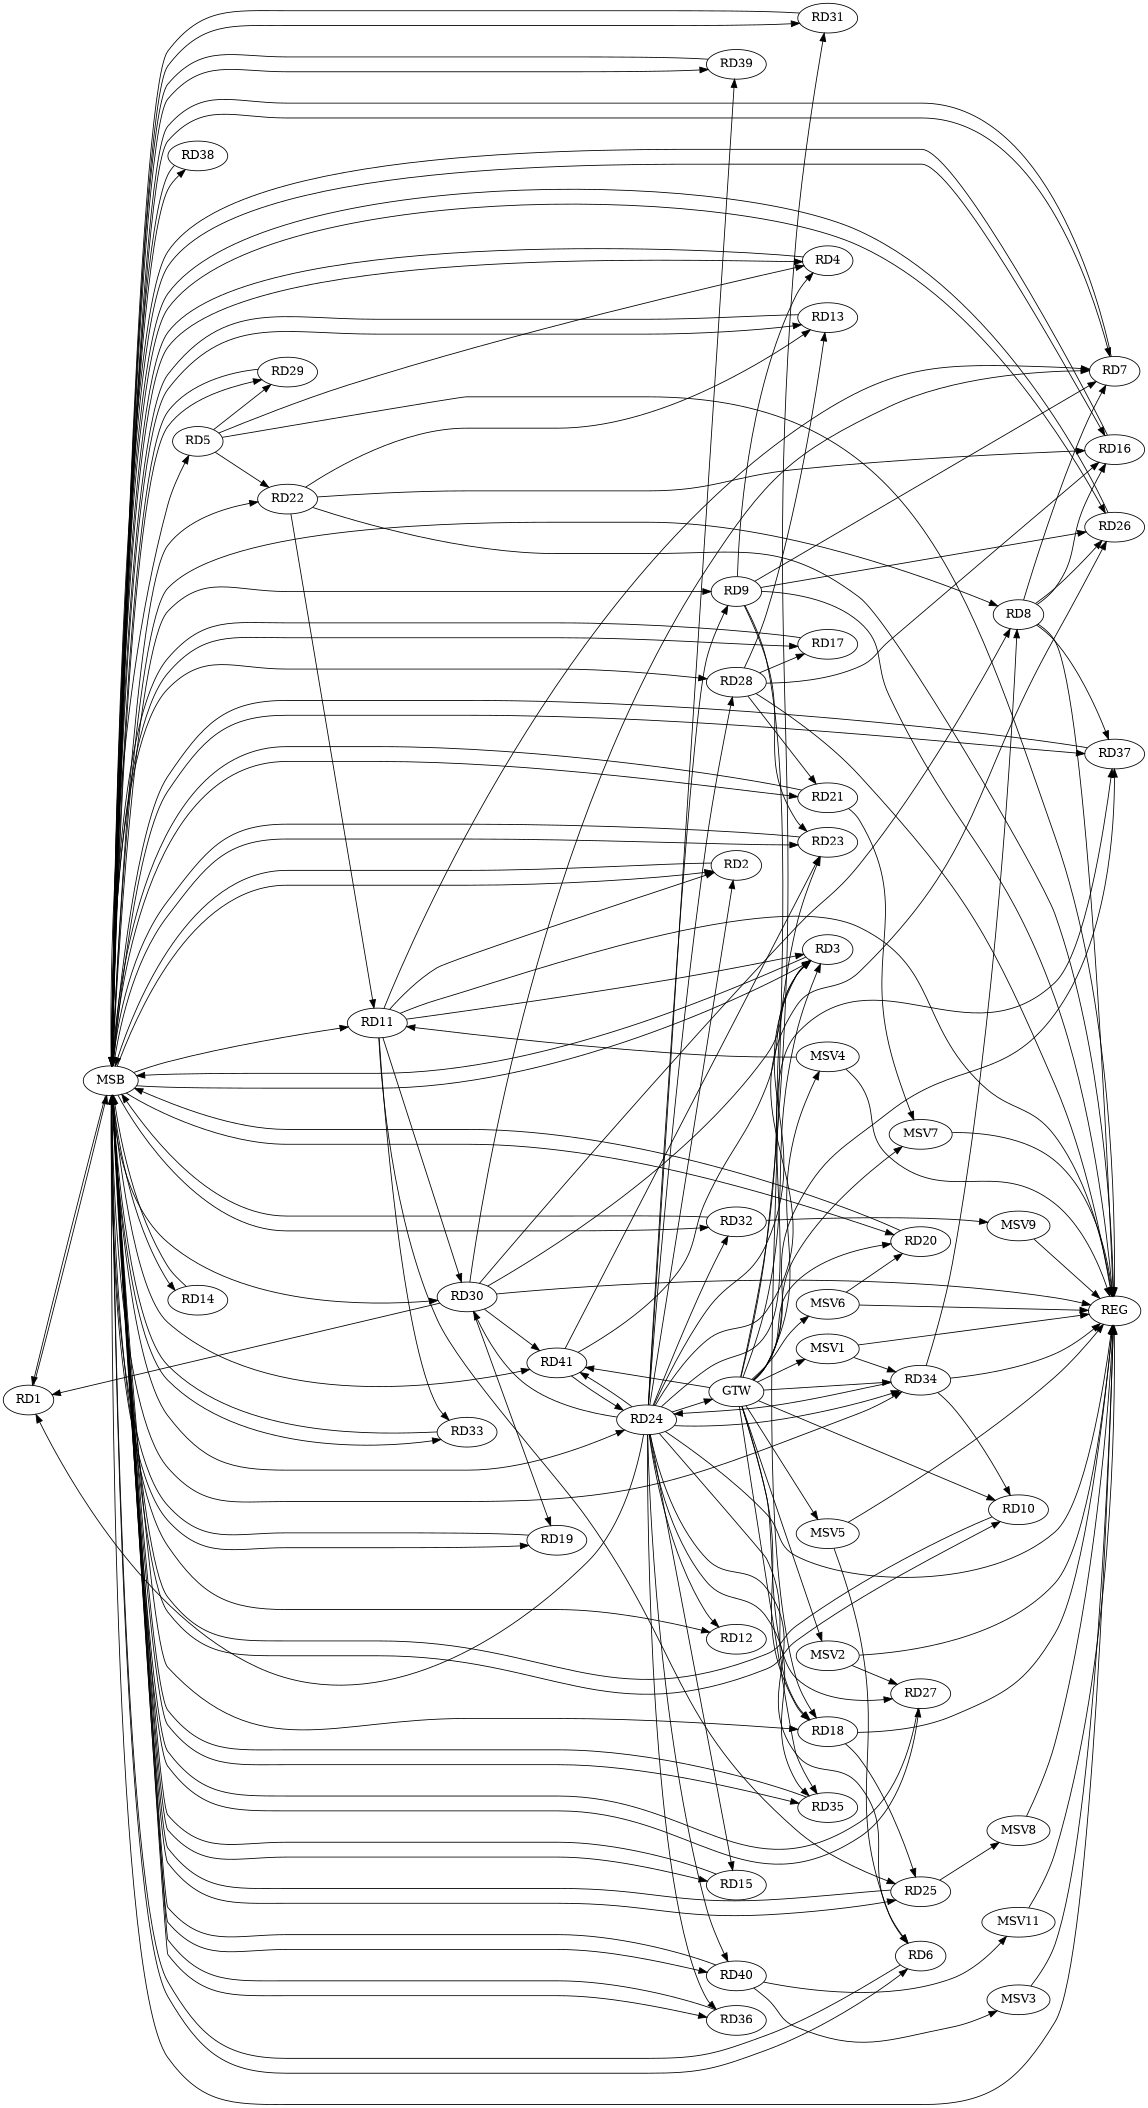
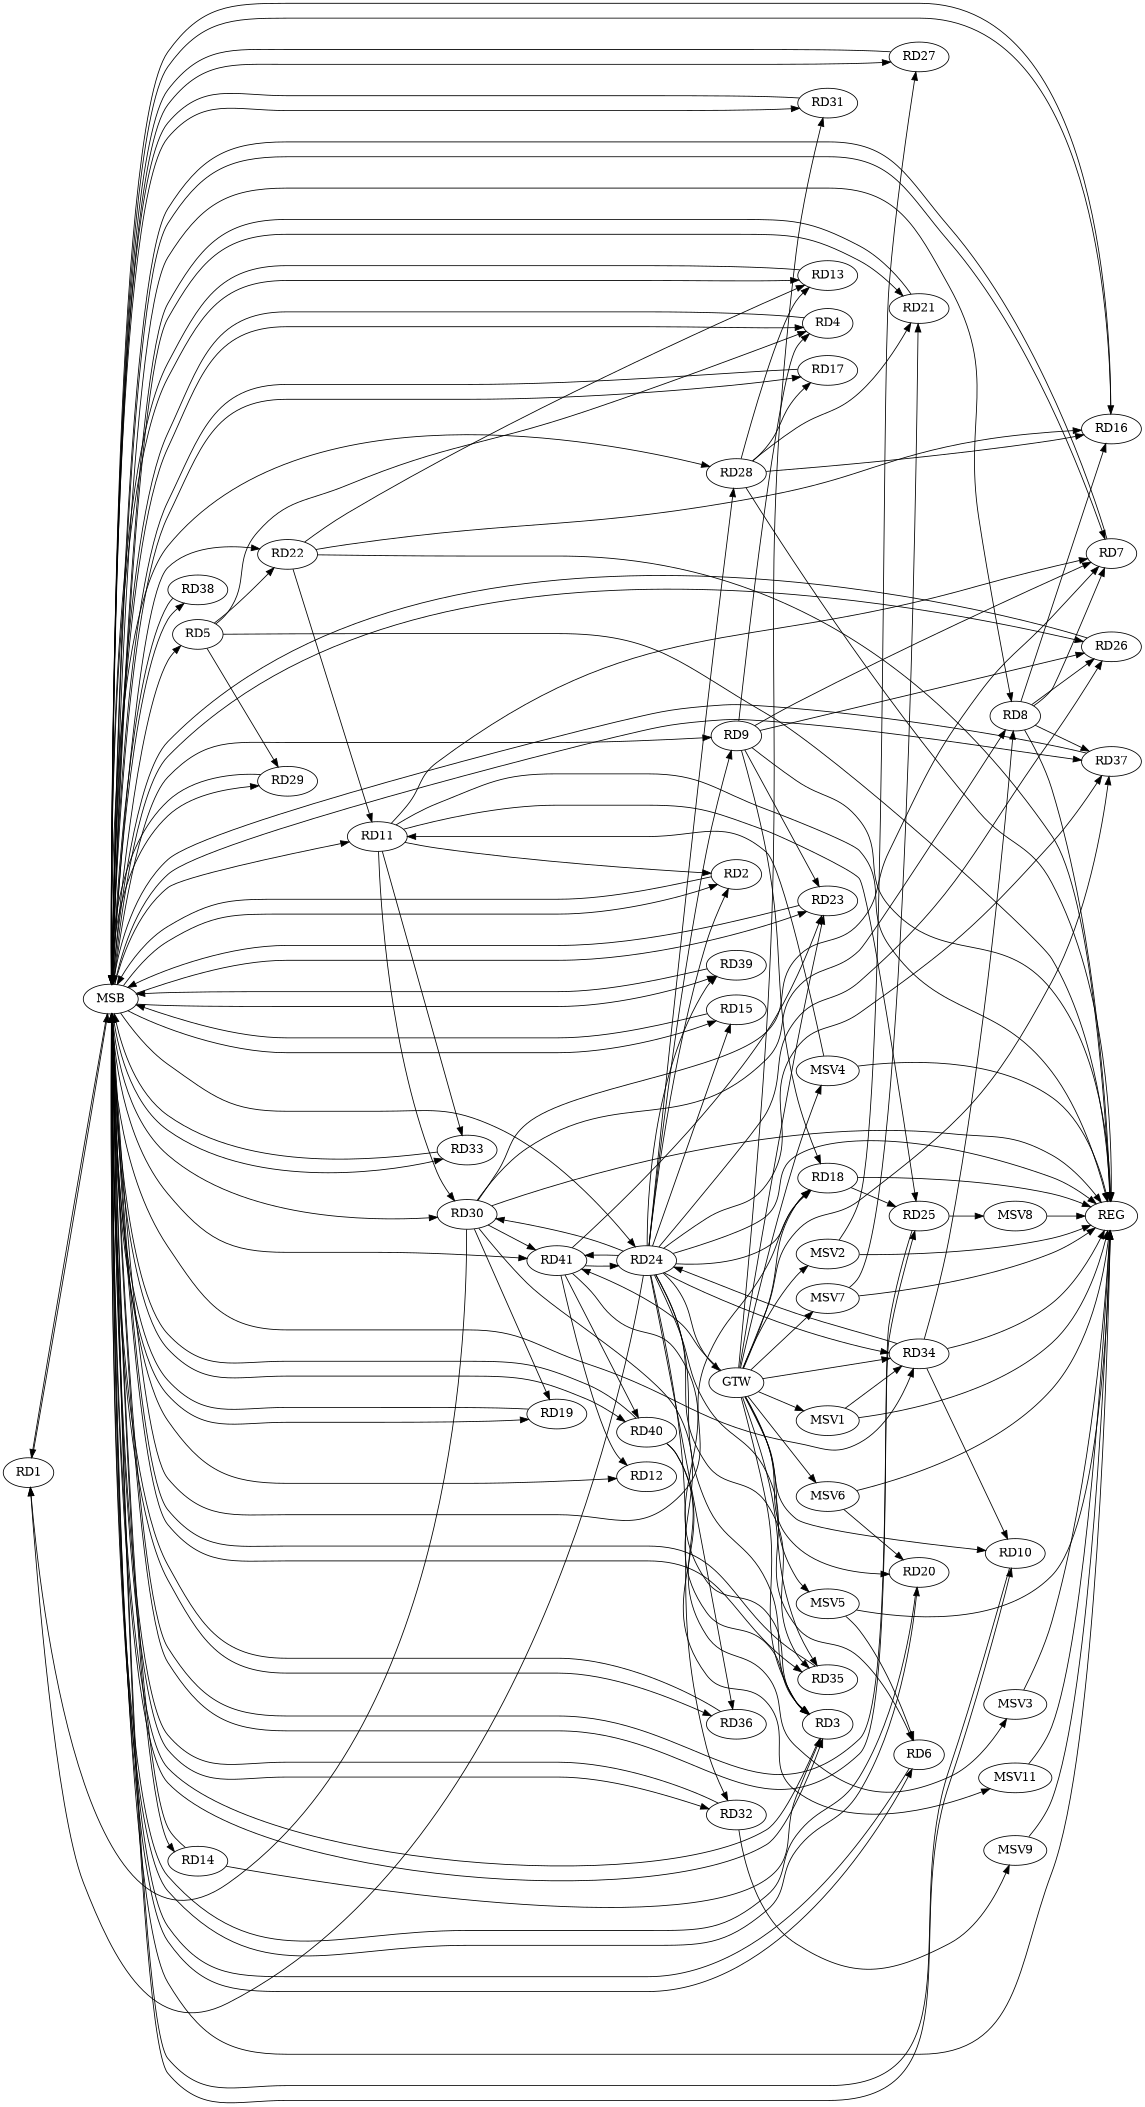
  strict digraph {
    rankdir=LR
    n1 [label=RD1]
    n2 [label=MSB]
    n3 [label=RD2]
    n4 [label=RD3]
    n5 [label=RD4]
    n6 [label=RD5]
    n7 [label=RD22]
    n8 [label=RD29]
    n9 [label=REG]
    n10 [label=RD6]
    n11 [label=RD7]
    n12 [label=RD8]
    n13 [label=RD16]
    n14 [label=RD26]
    n15 [label=RD37]
    n16 [label=RD9]
    n17 [label=RD18]
    n18 [label=RD23]
    n19 [label=RD10]
    n20 [label=RD11]
    n21 [label=RD25]
    n22 [label=RD30]
    n23 [label=RD33]
    n24 [label=RD12]
    n25 [label=RD13]
    n26 [label=RD14]
    n27 [label=RD15]
    n28 [label=RD17]
    n29 [label=RD19]
    n30 [label=RD20]
    n31 [label=RD21]
    n32 [label=RD24]
    n33 [label=RD28]
    n34 [label=RD32]
    n35 [label=RD34]
    n36 [label=RD35]
    n37 [label=RD36]
    n38 [label=RD39]
    n39 [label=RD40]
    n40 [label=RD41]
    n41 [label=RD27]
    n42 [label=RD31]
    n43 [label=RD38]
    n44 [label=MSV8]
    n45 [label=GTW]
    n46 [label=MSV9]
    n47 [label=MSV3]
    n48 [label=MSV11]
    n49 [label=MSV1]
    n50 [label=MSV2]
    n51 [label=MSV4]
    n52 [label=MSV5]
    n53 [label=MSV6]
    n54 [label=MSV7]
    n1 -> n2
    n2 -> n1
    n2 -> n3
    n2 -> n4
    n2 -> n5
    n2 -> n6
    n2 -> n7
    n2 -> n8
    n2 -> n9
    n2 -> n10
    n2 -> n11
    n2 -> n12
    n2 -> n13
    n2 -> n14
    n2 -> n15
    n2 -> n16
    n2 -> n17
    n2 -> n18
    n2 -> n19
    n2 -> n20
    n2 -> n21
    n2 -> n22
    n2 -> n23
    n2 -> n24
    n2 -> n25
    n2 -> n26
    n2 -> n27
    n2 -> n28
    n2 -> n29
    n2 -> n30
    n2 -> n31
    n2 -> n32
    n2 -> n33
    n2 -> n34
    n2 -> n35
    n2 -> n36
    n2 -> n37
    n2 -> n38
    n2 -> n39
    n2 -> n40
    n2 -> n41
    n2 -> n42
    n2 -> n43
    n3 -> n2
    n4 -> n2
    n5 -> n2
    n6 -> n5
    n6 -> n7
    n6 -> n8
    n6 -> n9
    n7 -> n9
    n7 -> n13
    n7 -> n20
    n7 -> n25
    n8 -> n2
    n10 -> n2
    n11 -> n2
    n12 -> n9
    n12 -> n11
    n12 -> n13
    n12 -> n14
    n12 -> n15
    n13 -> n2
    n14 -> n2
    n15 -> n2
    n16 -> n5
    n16 -> n9
    n16 -> n11
    n16 -> n14
    n16 -> n17
    n16 -> n18
    n17 -> n9
    n17 -> n21
    n18 -> n2
    n19 -> n2
    n20 -> n3
-   n20 -> n4
+   n26 -> n4
    n20 -> n9
    n20 -> n11
    n20 -> n21
    n20 -> n22
    n20 -> n23
    n21 -> n2
    n21 -> n44
    n22 -> n1
    n22 -> n4
    n22 -> n9
    n22 -> n11
    n22 -> n12
    n22 -> n29
    n22 -> n40
    n23 -> n2
    n25 -> n2
    n26 -> n2
    n27 -> n2
    n28 -> n2
    n29 -> n2
    n30 -> n2
    n31 -> n2
    n32 -> n1
    n32 -> n3
    n32 -> n4
    n32 -> n9
    n32 -> n10
    n32 -> n14
    n32 -> n15
    n32 -> n16
    n32 -> n17
    n32 -> n22
-   n32 -> n24
+   n40 -> n24
    n32 -> n27
    n32 -> n33
    n32 -> n34
    n32 -> n35
    n32 -> n36
    n32 -> n37
    n32 -> n38
-   n32 -> n39
+   n40 -> n39
    n32 -> n40
    n32 -> n45
    n33 -> n9
    n33 -> n13
    n33 -> n25
    n33 -> n28
    n33 -> n31
    n34 -> n2
    n34 -> n46
    n35 -> n9
    n35 -> n12
    n35 -> n19
    n35 -> n32
    n36 -> n2
    n37 -> n2
    n38 -> n2
    n39 -> n2
    n39 -> n47
    n39 -> n48
    n40 -> n4
    n40 -> n18
    n40 -> n32
    n41 -> n2
    n42 -> n2
    n43 -> n2
    n44 -> n9
    n45 -> n4
    n45 -> n15
    n45 -> n17
    n45 -> n18
    n45 -> n19
    n45 -> n30
    n45 -> n35
    n45 -> n36
    n45 -> n40
-   n45 -> n41
    n45 -> n42
    n45 -> n49
    n45 -> n50
    n45 -> n51
    n45 -> n52
    n45 -> n53
    n45 -> n54
    n46 -> n9
    n47 -> n9
    n48 -> n9
    n49 -> n9
    n49 -> n35
    n50 -> n9
    n50 -> n41
    n51 -> n9
    n51 -> n20
    n52 -> n9
    n52 -> n10
    n53 -> n9
    n53 -> n30
    n54 -> n9
-   n31 -> n54
+   n54 -> n31
  }
